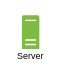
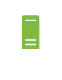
  <mxCell id="0" />
  <mxCell id="1" parent="0" />
  <mxCell id="2" value="" style="group" vertex="1" connectable="0" parent="1"><mxGeometry x="20" y="20" width="40" height="65" as="geometry" /></mxCell>
  <mxCell id="3" value="" style="pointerEvents=1;shadow=0;dashed=0;html=1;strokeColor=none;labelPosition=center;verticalLabelPosition=bottom;verticalAlign=top;outlineConnect=0;align=center;shape=mxgraph.office.servers.server_generic;fillColor=#7FBA42;aspect=fixed;" vertex="1" parent="2"><mxGeometry x="8.32" width="23.36" height="45" as="geometry" /></mxCell>
- <mxCell id="4" value="Server" style="text;html=1;strokeColor=none;fillColor=none;align=center;verticalAlign=middle;whiteSpace=wrap;rounded=0;" vertex="1" parent="2"><mxGeometry y="45" width="40" height="20" as="geometry" /></mxCell>
